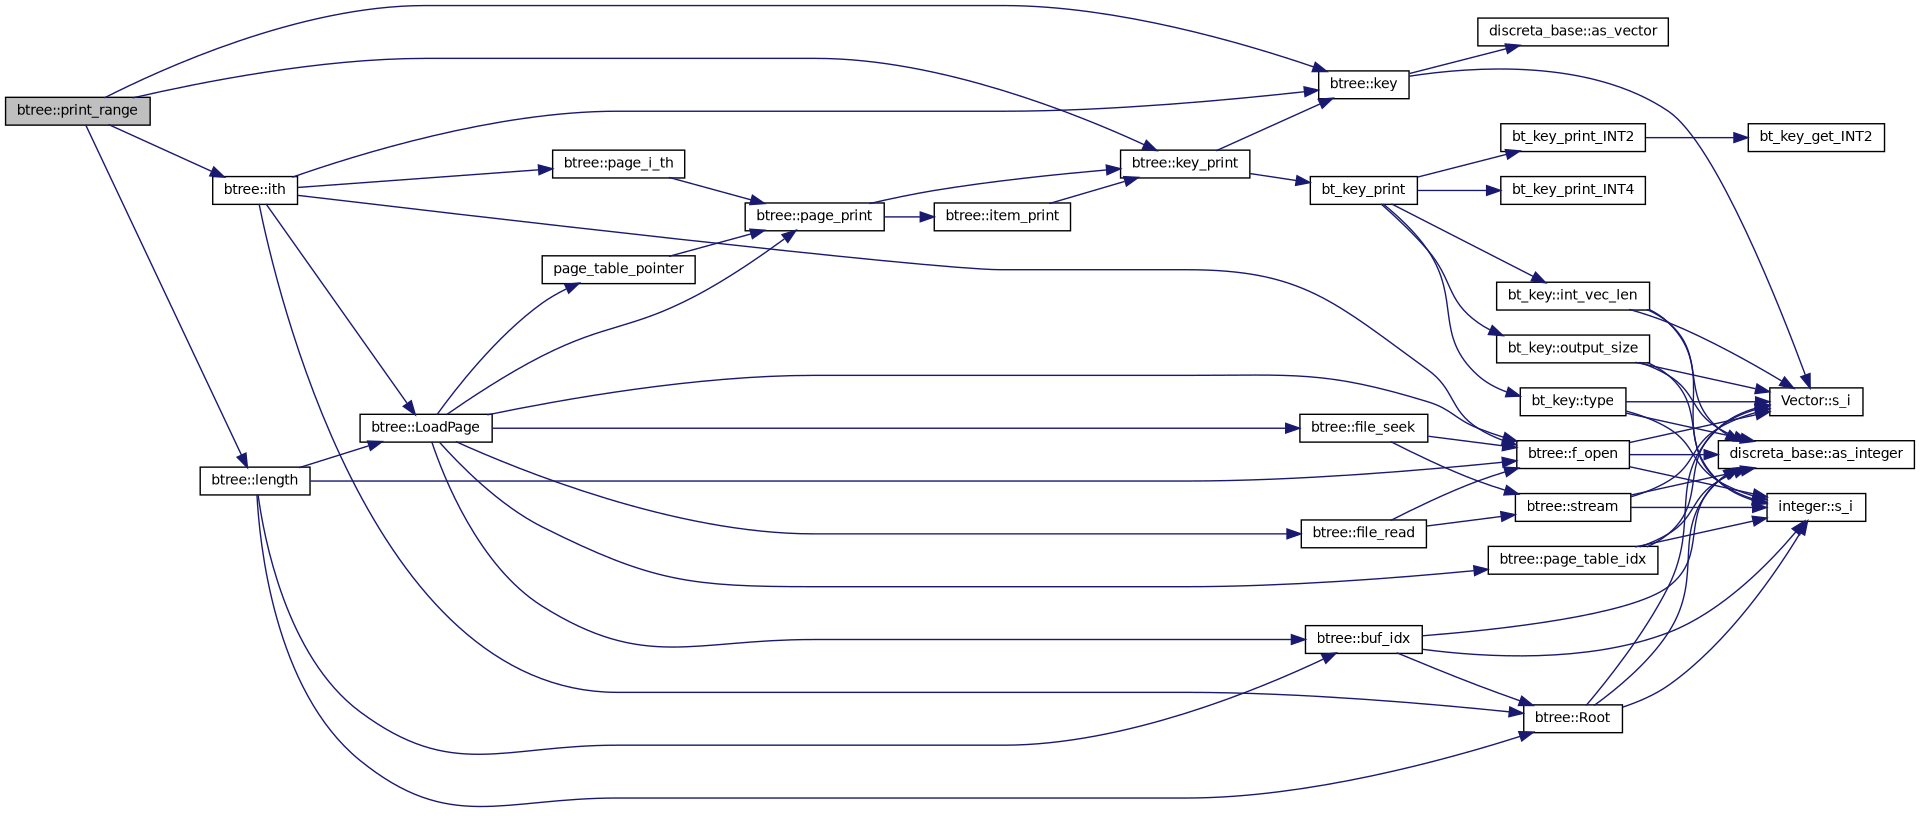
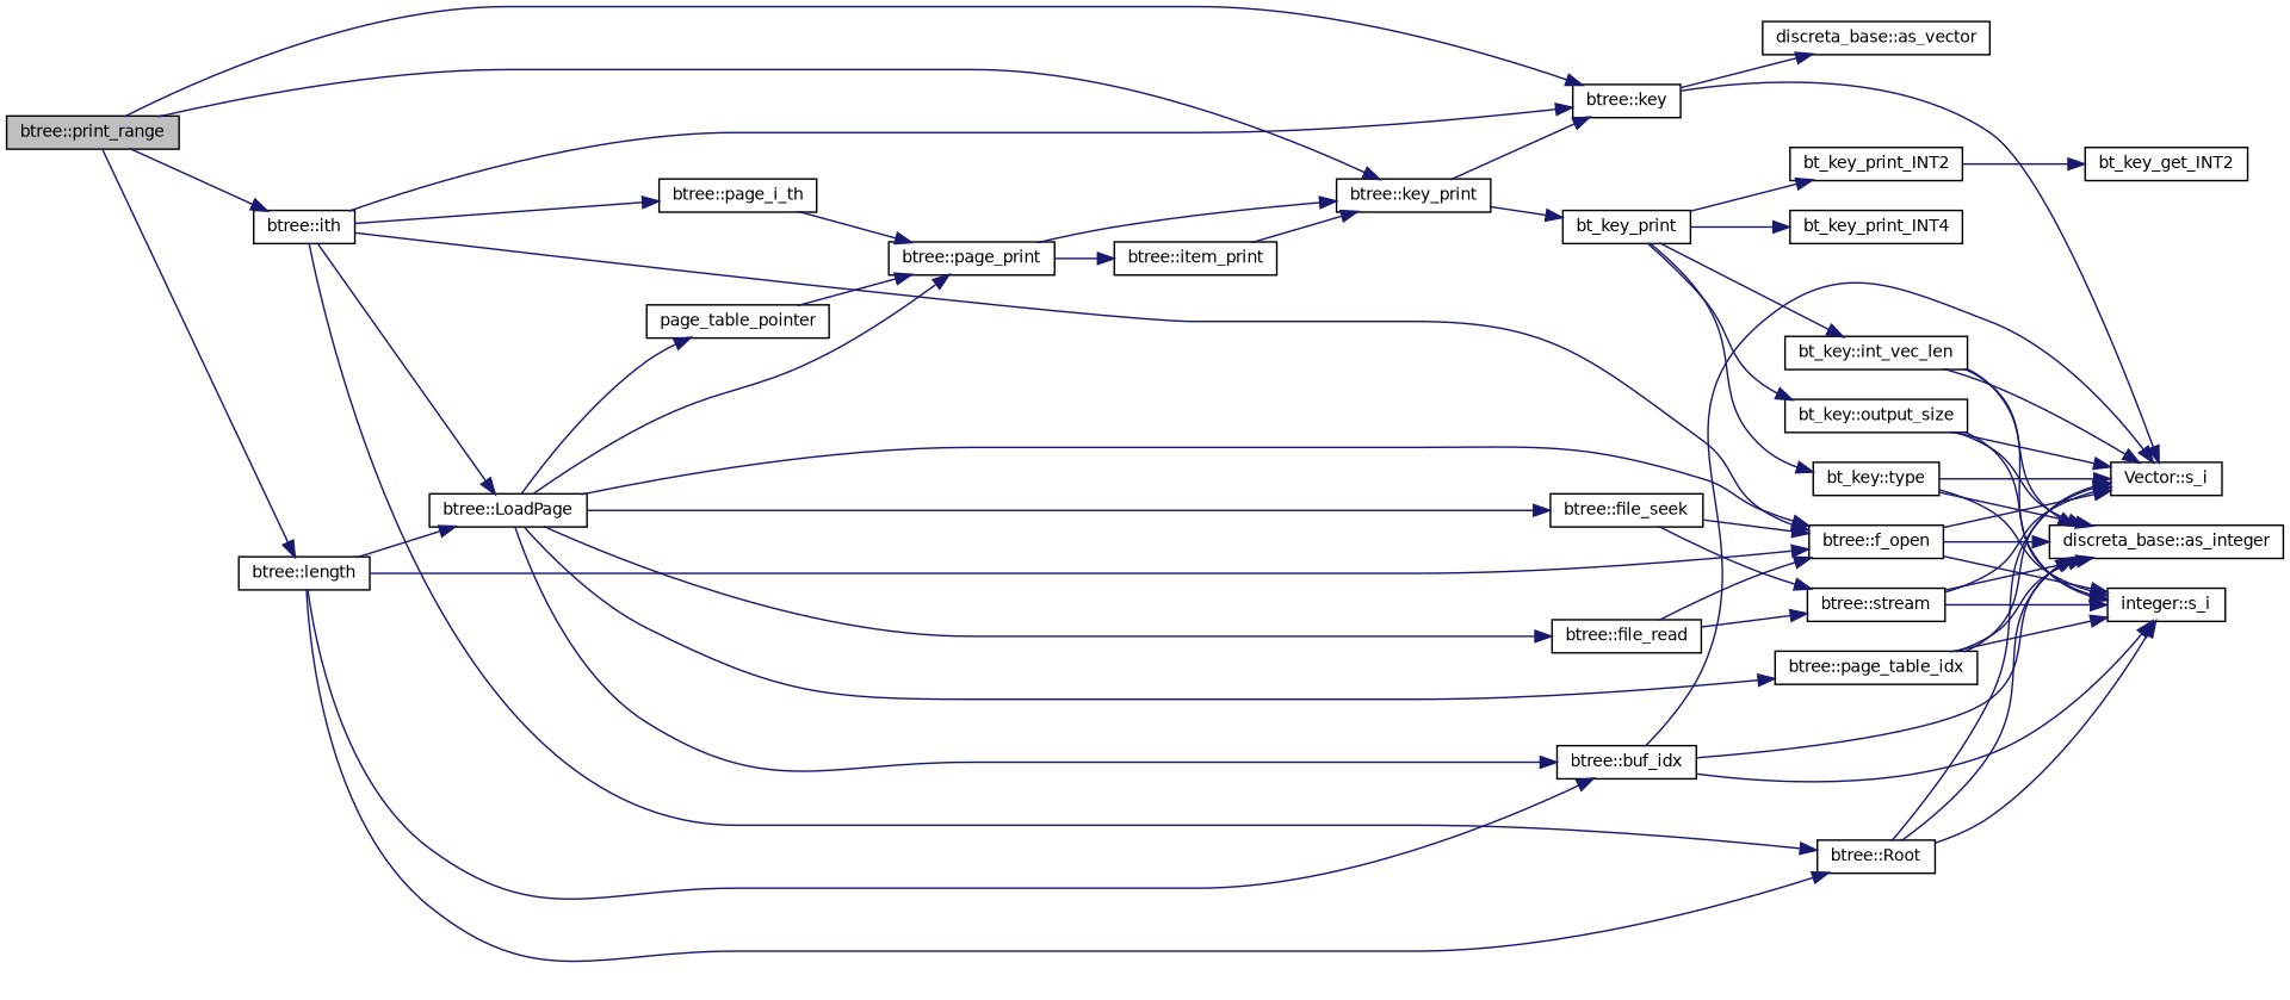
  digraph {
    rankdir=LR
    node [color=black fillcolor=white fontname=Helvetica fontsize=10 shape=record style=filled]
    edge [color=midnightblue fontname=Helvetica fontsize=10 labelfontname=Helvetica labelfontsize=10 style=solid]
    n1 [fillcolor=grey75 fontcolor=black height=0.2 label="btree::print_range" width=0.4]
    n2 [height=0.2 label="btree::key" width=0.4]
    n3 [height=0.2 label="btree::length" width=0.4]
    n4 [height=0.2 label="btree::key_print" width=0.4]
    n5 [height=0.2 label="btree::ith" width=0.4]
    n6 [height=0.2 label="Vector::s_i" width=0.4]
    n7 [height=0.2 label="discreta_base::as_vector" width=0.4]
    n8 [height=0.2 label="btree::f_open" width=0.4]
    n9 [height=0.2 label="btree::buf_idx" width=0.4]
    n10 [height=0.2 label="btree::Root" width=0.4]
    n11 [height=0.2 label="btree::LoadPage" width=0.4]
    n12 [height=0.2 label=bt_key_print width=0.4]
    n13 [height=0.2 label="btree::page_i_th" width=0.4]
    n14 [height=0.2 label="discreta_base::as_integer" width=0.4]
    n15 [height=0.2 label="integer::s_i" width=0.4]
    n16 [height=0.2 label=page_table_pointer width=0.4]
    n17 [height=0.2 label="btree::page_table_idx" width=0.4]
    n18 [height=0.2 label="btree::file_seek" width=0.4]
    n19 [height=0.2 label="btree::file_read" width=0.4]
    n20 [height=0.2 label="btree::page_print" width=0.4]
    n21 [height=0.2 label="btree::stream" width=0.4]
    n22 [height=0.2 label="btree::item_print" width=0.4]
    n23 [height=0.2 label="bt_key::type" width=0.4]
    n24 [height=0.2 label="bt_key::output_size" width=0.4]
    n25 [height=0.2 label=bt_key_print_INT4 width=0.4]
    n26 [height=0.2 label=bt_key_print_INT2 width=0.4]
    n27 [height=0.2 label="bt_key::int_vec_len" width=0.4]
    n28 [height=0.2 label=bt_key_get_INT2 width=0.4]
    n1 -> n2
    n1 -> n3
    n1 -> n4
    n1 -> n5
    n2 -> n6
    n2 -> n7
    n3 -> n8
    n3 -> n9
    n3 -> n10
    n3 -> n11
    n4 -> n2
    n4 -> n12
    n5 -> n2
    n5 -> n8
    n5 -> n10
    n5 -> n11
    n5 -> n13
    n8 -> n6
    n8 -> n14
    n8 -> n15
-   n9 -> n10
+   n9 -> n6
    n9 -> n14
    n9 -> n15
    n10 -> n6
    n10 -> n14
    n10 -> n15
    n11 -> n8
    n11 -> n9
    n11 -> n16
    n11 -> n17
    n11 -> n18
    n11 -> n19
    n11 -> n20
    n12 -> n23
    n12 -> n24
    n12 -> n25
    n12 -> n26
    n12 -> n27
    n13 -> n20
    n16 -> n20
    n17 -> n6
    n17 -> n14
    n17 -> n15
    n18 -> n8
    n18 -> n21
    n19 -> n8
    n19 -> n21
    n20 -> n4
    n20 -> n22
    n21 -> n6
    n21 -> n14
    n21 -> n15
    n22 -> n4
    n23 -> n6
    n23 -> n14
    n23 -> n15
    n24 -> n6
    n24 -> n14
    n24 -> n15
    n26 -> n28
    n27 -> n6
    n27 -> n14
    n27 -> n15
  }
